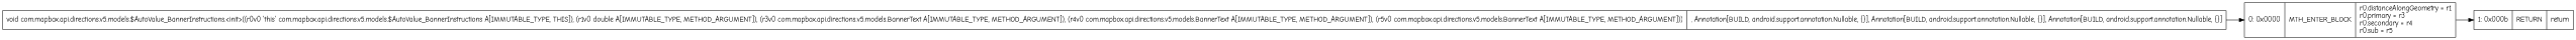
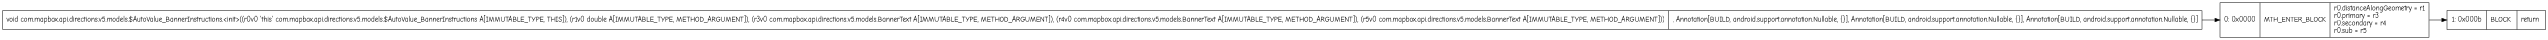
  digraph {
    rankdir=LR
    fontname="Comic Neue"
    node [shape=record fontname="Comic Neue"]
    edge [fontname="Comic Neue"]
    n1 [label="{0\:\ 0x0000|MTH_ENTER_BLOCK\l|r0.distanceAlongGeometry = r1\lr0.primary = r3\lr0.secondary = r4\lr0.sub = r5\l}"]
-   n2 [label="{1\:\ 0x000b|RETURN\l|return\l}"]
+   n2 [label="{1\:\ 0x000b|BLOCK\l|return\l}"]
    n3 [label="{void com.mapbox.api.directions.v5.models.$AutoValue_BannerInstructions.\<init\>((r0v0 'this' com.mapbox.api.directions.v5.models.$AutoValue_BannerInstructions A[IMMUTABLE_TYPE, THIS]), (r1v0 double A[IMMUTABLE_TYPE, METHOD_ARGUMENT]), (r3v0 com.mapbox.api.directions.v5.models.BannerText A[IMMUTABLE_TYPE, METHOD_ARGUMENT]), (r4v0 com.mapbox.api.directions.v5.models.BannerText A[IMMUTABLE_TYPE, METHOD_ARGUMENT]), (r5v0 com.mapbox.api.directions.v5.models.BannerText A[IMMUTABLE_TYPE, METHOD_ARGUMENT]))  | , Annotation[BUILD, android.support.annotation.Nullable, \{\}], Annotation[BUILD, android.support.annotation.Nullable, \{\}], Annotation[BUILD, android.support.annotation.Nullable, \{\}]\l}"]
    n1 -> n2
    n3 -> n1
  }
